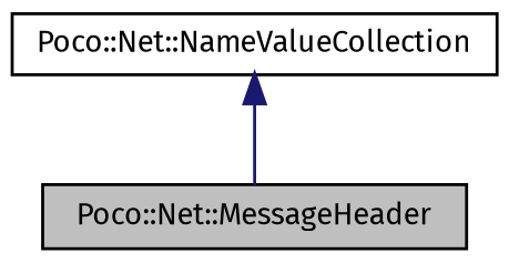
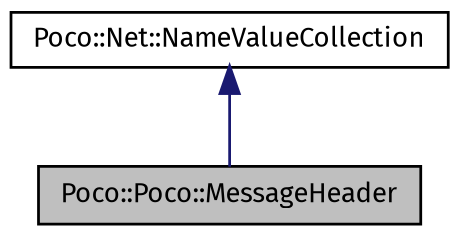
  digraph {
    fontname="Fira Sans"
    node [color=black fontname="Fira Sans" fontsize=10 shape=record style=filled]
-   n1 [fillcolor=grey75 fontcolor=black height=0.2 label="Poco::Net::MessageHeader" width=0.4]
+   n1 [fillcolor=grey75 fontcolor=black height=0.2 label="Poco::Poco::MessageHeader" width=0.4]
    n2 [fillcolor=white height=0.2 label="Poco::Net::NameValueCollection" width=0.4]
    n2 -> n1 [color=midnightblue dir=back fontname="Fira Sans" fontsize=10 labelfontname=Helvetica labelfontsize=10 style=solid]
  }
